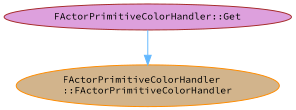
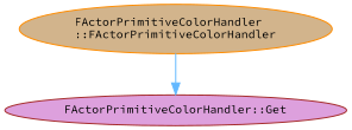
  digraph {
    rankdir=TB
    fontname="Source Code Pro"
    node [fontname="Source Code Pro" fontsize=10 shape=ellipse style=filled]
    n1 [color=brown fillcolor=plum fontcolor=black height=0.2 label="FActorPrimitiveColorHandler::Get" width=0.4]
    n2 [color=darkorange fillcolor=tan height=0.2 label="FActorPrimitiveColorHandler\l::FActorPrimitiveColorHandler" width=0.4]
-   n1 -> n2 [color=steelblue1 fontname="Source Code Pro" fontsize=10 labelfontname=Helvetica labelfontsize=10 style=solid]
+   n2 -> n1 [color=steelblue1 fontname="Source Code Pro" fontsize=10 labelfontname=Helvetica labelfontsize=10 style=solid]
  }
